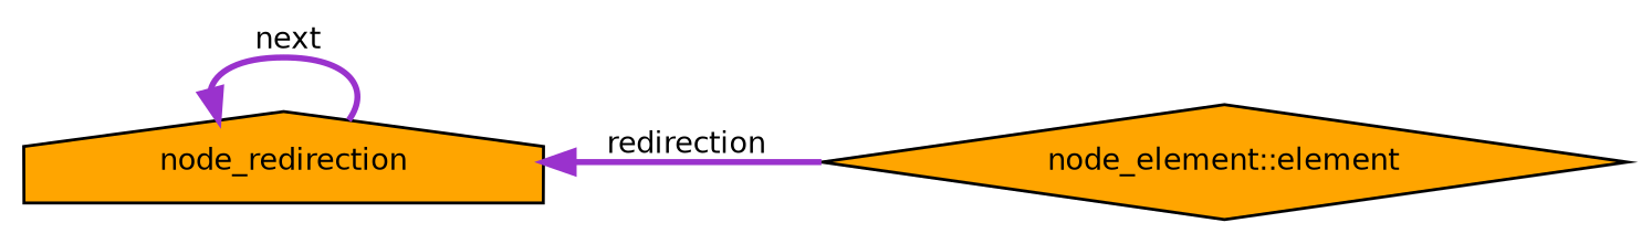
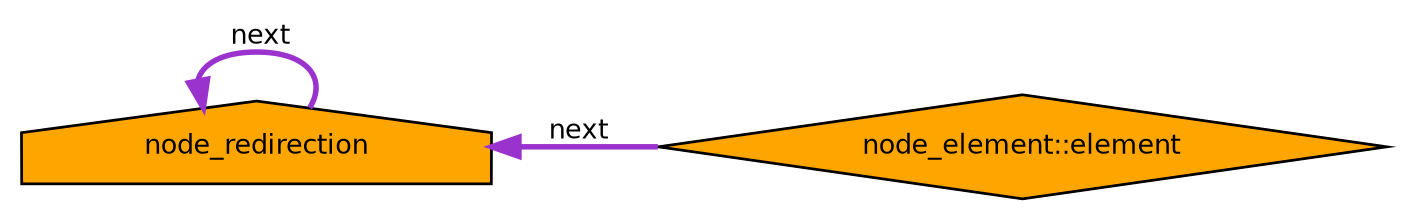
  digraph {
    rankdir=LR
    node [color=black fillcolor=orange fontname=Helvetica fontsize=10 style=filled]
    edge [color=darkorchid3 dir=back fontname=Helvetica fontsize=10 labelfontname=Helvetica labelfontsize=10 style=bold]
    n1 [fontcolor=black height=0.2 label="node_element::element" shape=diamond width=0.4]
    n2 [height=0.2 label=node_redirection shape=house width=0.4]
-   n2 -> n1 [label=" redirection"]
+   n2 -> n1 [label=" next"]
    n2 -> n2 [label=" next"]
  }
